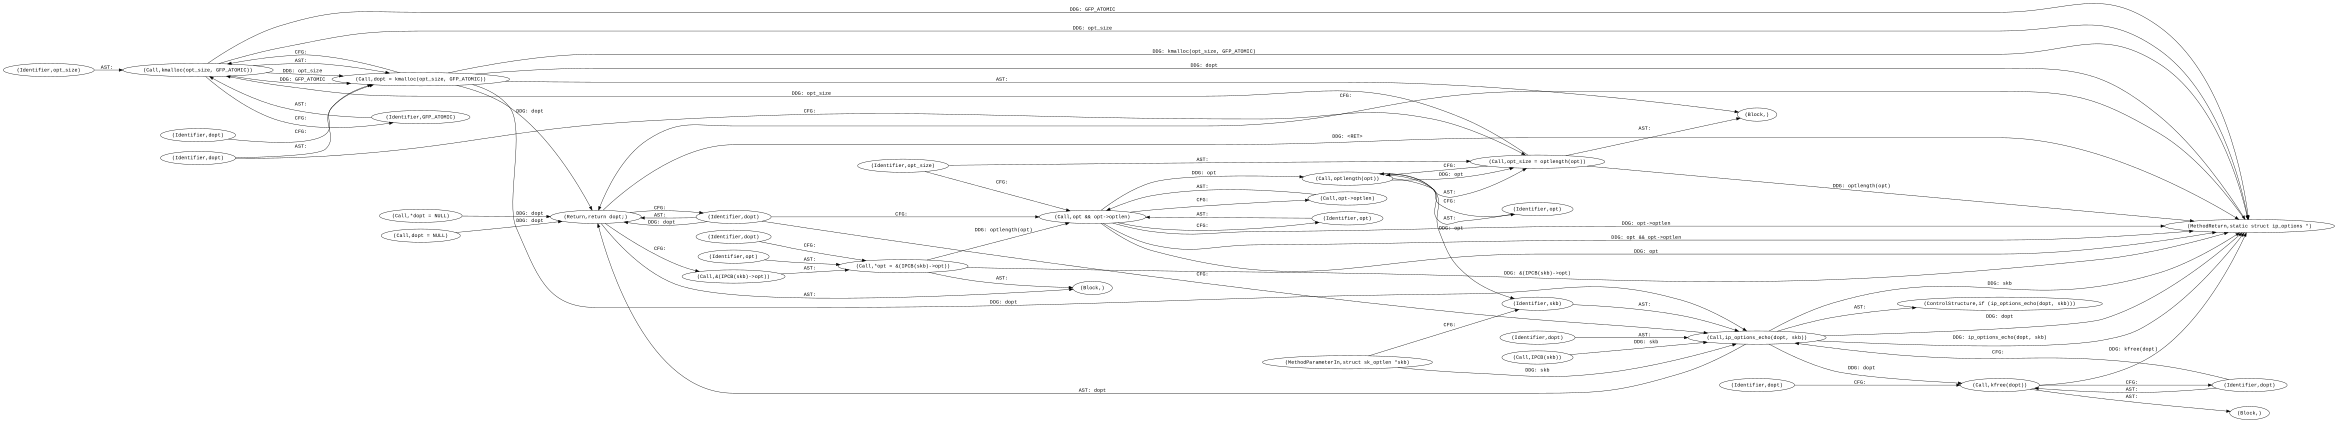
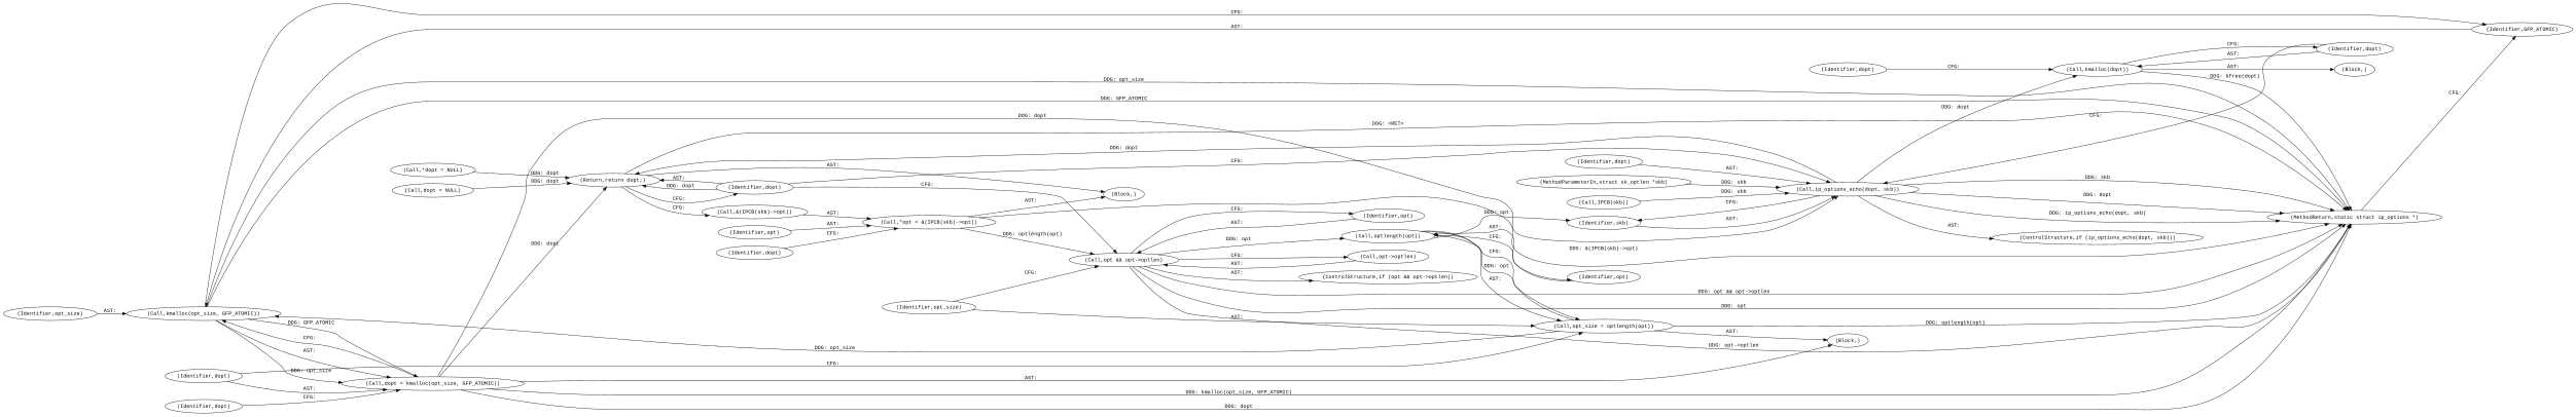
  digraph {
    fontname="Liberation Mono"
    rankdir=LR
    node [fontname="Liberation Mono"]
    edge [fontname="Liberation Mono"]
    n1 [label="(Call,kmalloc(opt_size, GFP_ATOMIC))"]
    n2 [label="(Call,dopt = kmalloc(opt_size, GFP_ATOMIC))"]
    n3 [label="(MethodReturn,static struct ip_options *)"]
    n4 [label="(Identifier,GFP_ATOMIC)"]
    n5 [label="(Block,)"]
    n6 [label="(Call,ip_options_echo(dopt, skb))"]
    n7 [label="(Return,return dopt;)"]
    n8 [label="(Call,opt_size = optlength(opt))"]
    n9 [label="(Call,optlength(opt))"]
    n10 [label="(Identifier,opt)"]
    n11 [label="(Identifier,skb)"]
    n12 [label="(Call,opt && opt->optlen)"]
    n13 [label="(Call,opt->optlen)"]
    n14 [label="(Identifier,opt)"]
+   n15 [label="(ControlStructure,if (opt && opt->optlen))"]
    n16 [label="(Call,*opt = &(IPCB(skb)->opt))"]
    n17 [label="(Block,)"]
    n18 [label="(Call,&(IPCB(skb)->opt))"]
-   n19 [label="(Call,kfree(dopt))"]
+   n19 [label="(Call,kmalloc(dopt))"]
    n20 [label="(ControlStructure,if (ip_options_echo(dopt, skb)))"]
    n21 [label="(Identifier,dopt)"]
    n22 [label="(Block,)"]
    n23 [label="(Identifier,dopt)"]
    n24 [label="(Call,dopt = NULL)"]
    n25 [label="(Call,IPCB(skb))"]
    n26 [label="(Call,*dopt = NULL)"]
    n27 [label="(Identifier,dopt)"]
    n28 [label="(Identifier,dopt)"]
    n29 [label="(Identifier,opt_size)"]
    n30 [label="(Identifier,opt_size)"]
    n31 [label="(Identifier,opt)"]
    n32 [label="(MethodParameterIn,struct sk_optlen *skb)"]
    n33 [label="(Identifier,dopt)"]
    n34 [label="(Identifier,dopt)"]
    n35 [label="(Identifier,dopt)"]
    n1 -> n2 [label="AST: "]
    n1 -> n2 [label="DDG: opt_size"]
    n1 -> n2 [label="DDG: GFP_ATOMIC"]
    n1 -> n3 [label="DDG: GFP_ATOMIC"]
    n1 -> n3 [label="DDG: opt_size"]
    n1 -> n4 [label="CFG: "]
    n2 -> n1 [label="CFG: "]
    n2 -> n3 [label="DDG: kmalloc(opt_size, GFP_ATOMIC)"]
    n2 -> n3 [label="DDG: dopt"]
    n2 -> n5 [label="AST: "]
    n2 -> n6 [label="DDG: dopt"]
    n2 -> n7 [label="DDG: dopt"]
-   n3 -> n7 [label="CFG: "]
+   n3 -> n4 [label="CFG: "]
    n4 -> n1 [label="AST: "]
    n6 -> n3 [label="DDG: skb"]
    n6 -> n3 [label="DDG: dopt"]
    n6 -> n3 [label="DDG: ip_options_echo(dopt, skb)"]
-   n6 -> n7 [label="AST: dopt"]
-   n32 -> n11 [label="CFG: "]
+   n6 -> n7 [label="DDG: dopt"]
+   n6 -> n11 [label="CFG: "]
    n6 -> n19 [label="DDG: dopt"]
    n6 -> n20 [label="AST: "]
    n7 -> n3 [label="DDG: <RET>"]
    n7 -> n17 [label="AST: "]
    n7 -> n18 [label="CFG: "]
    n7 -> n21 [label="CFG: "]
    n8 -> n1 [label="DDG: opt_size"]
    n8 -> n3 [label="DDG: optlength(opt)"]
    n8 -> n5 [label="AST: "]
    n8 -> n9 [label="CFG: "]
    n9 -> n8 [label="AST: "]
    n9 -> n8 [label="DDG: opt"]
    n9 -> n10 [label="CFG: "]
    n9 -> n11 [label="DDG: opt"]
    n10 -> n9 [label="AST: "]
    n11 -> n6 [label="AST: "]
    n12 -> n3 [label="DDG: opt && opt->optlen"]
    n12 -> n3 [label="DDG: opt"]
    n12 -> n3 [label="DDG: opt->optlen"]
    n12 -> n9 [label="DDG: opt"]
    n12 -> n13 [label="CFG: "]
    n12 -> n14 [label="CFG: "]
+   n12 -> n15 [label="AST: "]
    n13 -> n12 [label="AST: "]
    n14 -> n12 [label="AST: "]
    n16 -> n3 [label="DDG: &(IPCB(skb)->opt)"]
    n16 -> n12 [label="DDG: optlength(opt)"]
    n16 -> n17 [label="AST: "]
    n18 -> n16 [label="AST: "]
    n19 -> n3 [label="DDG: kfree(dopt)"]
    n19 -> n22 [label="AST: "]
    n19 -> n23 [label="CFG: "]
    n21 -> n6 [label="CFG: "]
    n21 -> n7 [label="AST: "]
    n21 -> n7 [label="DDG: dopt"]
    n21 -> n12 [label="CFG: "]
    n23 -> n6 [label="CFG: "]
    n23 -> n19 [label="AST: "]
    n24 -> n7 [label="DDG: dopt"]
    n25 -> n6 [label="DDG: skb"]
    n26 -> n7 [label="DDG: dopt"]
    n27 -> n6 [label="AST: "]
    n28 -> n2 [label="AST: "]
    n28 -> n8 [label="CFG: "]
    n29 -> n1 [label="AST: "]
    n30 -> n8 [label="AST: "]
    n30 -> n12 [label="CFG: "]
    n31 -> n16 [label="AST: "]
    n32 -> n6 [label="DDG: skb"]
    n33 -> n2 [label="CFG: "]
    n34 -> n16 [label="CFG: "]
    n35 -> n19 [label="CFG: "]
  }
